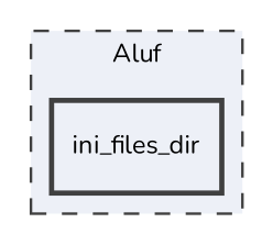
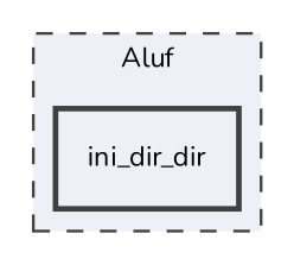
  digraph {
    compound=true
    fontname=Nunito
-   n1 [color=grey25 fillcolor="#edf0f7" fontname=Nunito fontsize=10 label=ini_files_dir shape=box style="filled,bold,"]
+   n1 [color=grey25 fillcolor="#edf0f7" fontname=Nunito fontsize=10 label=ini_dir_dir shape=box style="filled,bold,"]
    subgraph cluster_1 {
      bgcolor="#edf0f7"
      fontsize=10
      label=Aluf
      pencolor=grey25
      style="filled,dashed,"
      n1
    }
  }
